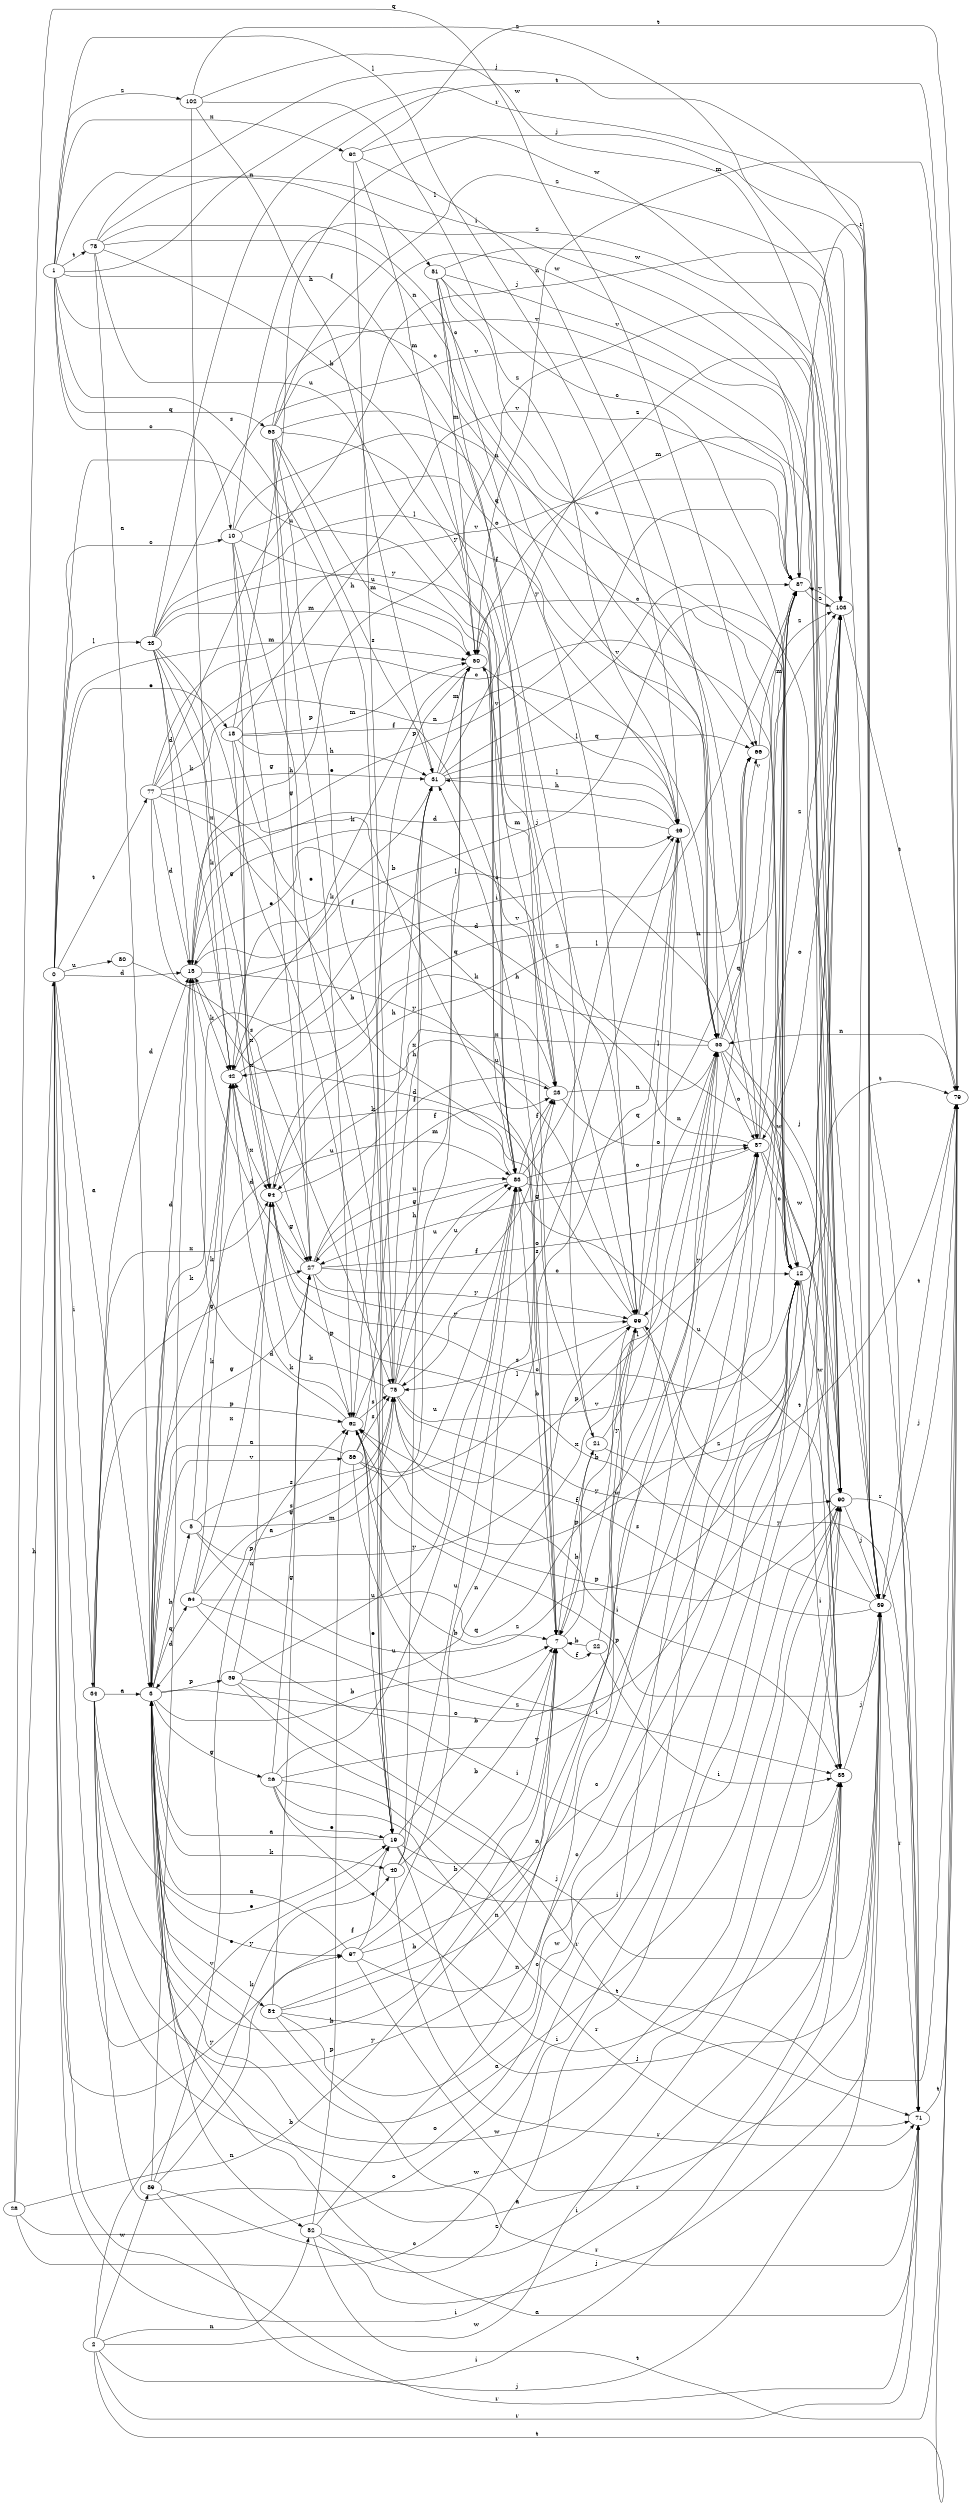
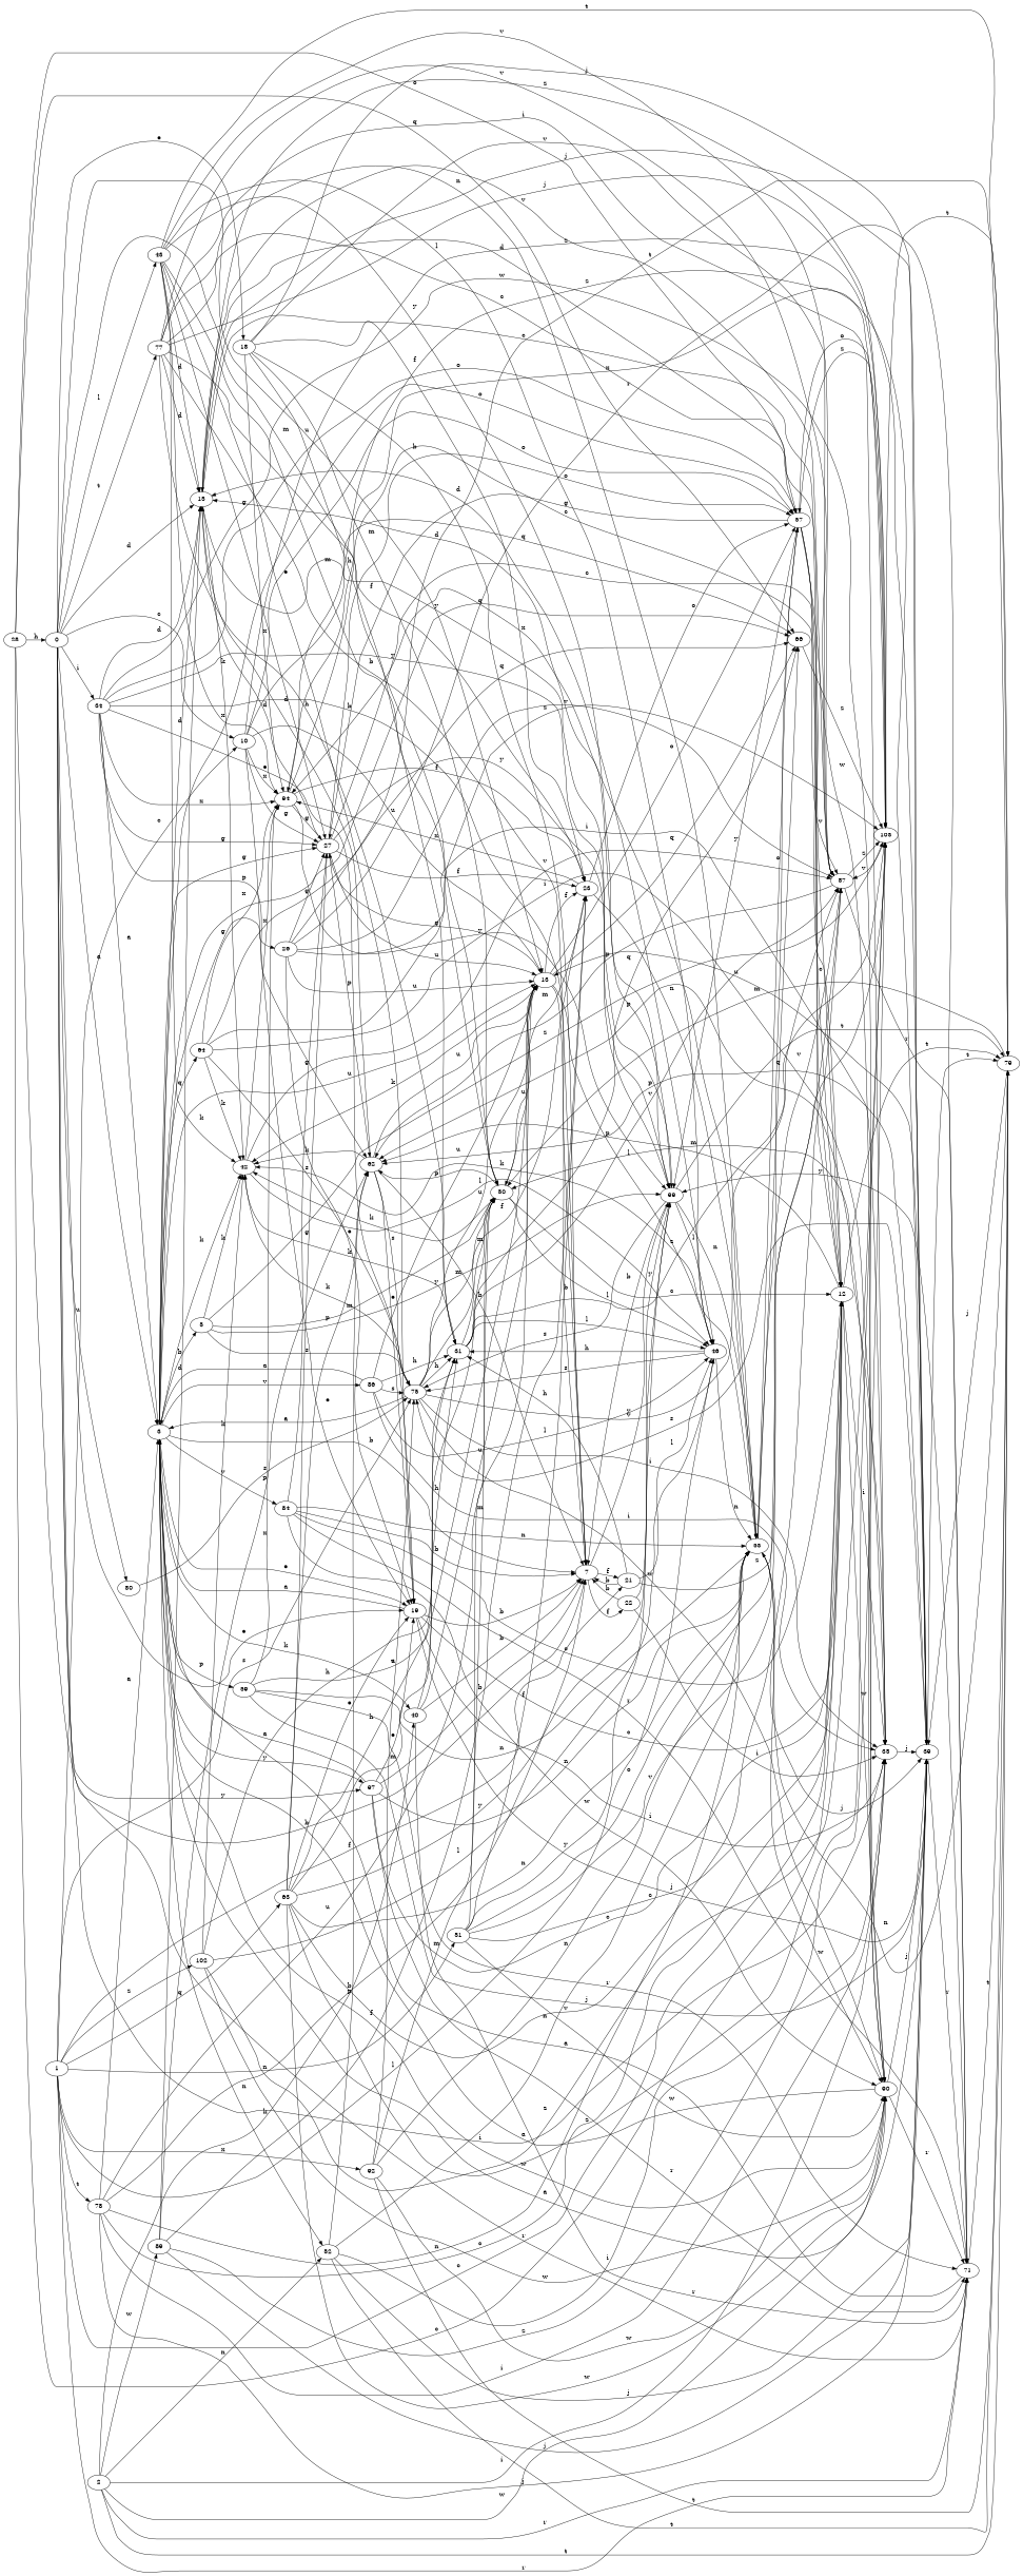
  strict digraph {
    rankdir=LR
    0
    3
    10
    15
    18
    19
    34
    35
    43
    50
    71
    77
    80
-   83
+   83 [label=13]
    97
    40
    52
    90
    5
    7
    26
    27
    42
    57
    59
    64
    66
    84
    86
    103
    94
    12
    99
    39
    87
    23
    31
    28
    62
    46
    79
    53
    75
    1
    21
    51
    63
    78
    92
    102
    2
    89
    22
    0 -> 3 [label=a]
    0 -> 10 [label=c]
    0 -> 15 [label=d]
    0 -> 18 [label=e]
    0 -> 19 [label=e]
    0 -> 34 [label=i]
    0 -> 35 [label=i]
    0 -> 43 [label=l]
    0 -> 50 [label=m]
    0 -> 71 [label=r]
    0 -> 77 [label=t]
    0 -> 80 [label=u]
    0 -> 83 [label=u]
    0 -> 97 [label=y]
    3 -> 15 [label=d]
+   3 -> 19 [label=e]
    3 -> 83 [label=u]
    3 -> 97 [label=y]
    3 -> 40 [label=k]
    3 -> 52 [label=n]
    3 -> 90 [label=w]
    3 -> 5 [label=b]
    3 -> 7 [label=b]
    3 -> 26 [label=g]
    3 -> 27 [label=g]
    3 -> 42 [label=k]
    3 -> 57 [label=o]
    3 -> 59 [label=p]
    3 -> 64 [label=q]
    3 -> 66 [label=q]
    3 -> 84 [label=v]
    3 -> 86 [label=v]
    10 -> 19 [label=e]
    10 -> 83 [label=u]
    10 -> 27 [label=g]
    10 -> 57 [label=o]
    10 -> 66 [label=q]
    10 -> 103 [label=z]
    10 -> 94 [label=x]
    15 -> 42 [label=k]
    15 -> 103 [label=z]
    15 -> 12 [label=c]
    15 -> 99 [label=y]
    15 -> 39 [label=j]
    15 -> 87 [label=v]
    18 -> 50 [label=m]
    18 -> 7 [label=b]
    18 -> 94 [label=x]
    18 -> 39 [label=j]
    18 -> 87 [label=v]
    18 -> 23 [label=f]
    18 -> 31 [label=h]
    19 -> 3 [label=a]
    19 -> 35 [label=i]
    19 -> 7 [label=b]
    19 -> 12 [label=c]
    19 -> 39 [label=j]
    34 -> 3 [label=a]
    34 -> 15 [label=d]
    34 -> 19 [label=e]
    34 -> 90 [label=w]
    34 -> 7 [label=b]
    34 -> 27 [label=g]
    34 -> 57 [label=o]
    34 -> 94 [label=x]
    34 -> 99 [label=y]
    34 -> 62 [label=p]
    35 -> 50 [label=m]
    35 -> 39 [label=j]
    43 -> 15 [label=d]
    43 -> 19 [label=e]
    43 -> 50 [label=m]
    43 -> 27 [label=g]
    43 -> 42 [label=k]
    43 -> 94 [label=x]
    43 -> 99 [label=y]
    43 -> 87 [label=v]
    43 -> 46 [label=l]
    43 -> 79 [label=t]
    50 -> 83 [label=u]
    50 -> 42 [label=k]
    50 -> 12 [label=c]
    50 -> 62 [label=p]
    50 -> 46 [label=l]
    71 -> 3 [label=a]
    71 -> 99 [label=y]
    71 -> 79 [label=t]
    77 -> 15 [label=d]
    77 -> 35 [label=i]
    77 -> 7 [label=b]
    77 -> 12 [label=c]
    77 -> 39 [label=j]
    77 -> 87 [label=v]
    77 -> 23 [label=f]
    77 -> 31 [label=h]
    77 -> 53 [label=n]
    80 -> 75 [label=s]
    83 -> 7 [label=b]
    83 -> 27 [label=g]
    83 -> 42 [label=k]
    83 -> 57 [label=o]
    83 -> 66 [label=q]
    83 -> 23 [label=f]
    83 -> 46 [label=l]
    97 -> 3 [label=a]
    97 -> 19 [label=e]
    97 -> 71 [label=r]
    97 -> 7 [label=b]
    97 -> 12 [label=c]
    97 -> 53 [label=n]
    40 -> 71 [label=r]
    40 -> 83 [label=u]
    40 -> 7 [label=b]
    40 -> 31 [label=h]
    52 -> 35 [label=i]
    52 -> 39 [label=j]
    52 -> 62 [label=p]
    52 -> 79 [label=t]
    52 -> 53 [label=n]
    90 -> 3 [label=a]
    90 -> 71 [label=r]
    90 -> 39 [label=j]
    90 -> 62 [label=p]
    5 -> 50 [label=m]
    5 -> 42 [label=k]
    5 -> 103 [label=z]
    5 -> 99 [label=y]
    5 -> 75 [label=s]
    7 -> 99 [label=y]
    7 -> 21 [label=f]
    7 -> 22 [label=f]
    26 -> 19 [label=e]
    26 -> 35 [label=i]
    26 -> 71 [label=r]
    26 -> 83 [label=u]
    26 -> 27 [label=g]
    26 -> 87 [label=v]
    26 -> 79 [label=t]
    27 -> 15 [label=d]
    27 -> 83 [label=u]
    27 -> 57 [label=o]
    27 -> 12 [label=c]
    27 -> 99 [label=y]
    27 -> 23 [label=f]
    27 -> 62 [label=p]
    42 -> 94 [label=x]
    42 -> 87 [label=v]
    42 -> 46 [label=l]
    57 -> 15 [label=d]
    57 -> 90 [label=w]
    57 -> 27 [label=g]
    57 -> 103 [label=z]
    57 -> 12 [label=c]
    57 -> 99 [label=y]
-   57 -> 87 [label=m]
+   57 -> 87 [label=v]
    59 -> 71 [label=r]
    59 -> 83 [label=u]
    59 -> 94 [label=x]
    59 -> 39 [label=j]
    59 -> 53 [label=n]
    64 -> 35 [label=i]
    64 -> 42 [label=k]
    64 -> 66 [label=q]
    64 -> 103 [label=z]
    64 -> 94 [label=x]
    64 -> 75 [label=s]
    66 -> 103 [label=z]
    84 -> 71 [label=r]
    84 -> 90 [label=w]
    84 -> 7 [label=b]
    84 -> 27 [label=g]
    84 -> 12 [label=c]
    84 -> 53 [label=n]
    86 -> 3 [label=a]
    86 -> 35 [label=i]
    86 -> 83 [label=u]
    86 -> 31 [label=h]
    86 -> 46 [label=l]
    86 -> 75 [label=s]
    103 -> 57 [label=o]
    103 -> 87 [label=v]
    103 -> 79 [label=t]
    94 -> 27 [label=g]
    94 -> 103 [label=z]
    94 -> 12 [label=c]
    94 -> 99 [label=y]
    94 -> 23 [label=f]
    12 -> 35 [label=i]
    12 -> 90 [label=w]
    12 -> 62 [label=p]
    12 -> 79 [label=t]
    99 -> 15 [label=d]
    99 -> 7 [label=b]
    99 -> 46 [label=l]
    99 -> 79 [label=t]
    99 -> 53 [label=n]
    99 -> 75 [label=s]
    39 -> 3 [label=a]
    39 -> 71 [label=r]
    39 -> 83 [label=u]
    39 -> 94 [label=x]
    39 -> 62 [label=p]
    39 -> 79 [label=t]
    39 -> 75 [label=s]
    87 -> 71 [label=r]
    87 -> 103 [label=z]
    87 -> 62 [label=p]
    23 -> 50 [label=m]
    23 -> 57 [label=o]
    23 -> 94 [label=x]
    23 -> 53 [label=n]
    31 -> 50 [label=m]
    31 -> 42 [label=k]
    31 -> 66 [label=q]
    31 -> 103 [label=z]
    31 -> 87 [label=v]
    31 -> 46 [label=l]
    28 -> 0 [label=h]
    28 -> 7 [label=b]
    28 -> 57 [label=o]
    28 -> 66 [label=q]
    28 -> 12 [label=c]
    62 -> 15 [label=d]
    62 -> 19 [label=e]
    62 -> 83 [label=u]
    62 -> 7 [label=b]
    62 -> 42 [label=k]
    62 -> 75 [label=s]
    46 -> 15 [label=d]
    46 -> 31 [label=h]
    46 -> 53 [label=n]
    46 -> 75 [label=s]
    79 -> 50 [label=m]
    79 -> 39 [label=j]
    79 -> 53 [label=n]
    53 -> 90 [label=w]
    53 -> 42 [label=k]
    53 -> 57 [label=o]
    53 -> 66 [label=q]
    53 -> 94 [label=x]
    53 -> 39 [label=j]
    53 -> 87 [label=v]
    75 -> 3 [label=a]
    75 -> 35 [label=i]
    75 -> 50 [label=m]
    75 -> 83 [label=u]
    75 -> 90 [label=w]
    75 -> 42 [label=k]
    75 -> 87 [label=v]
    75 -> 23 [label=f]
    75 -> 31 [label=h]
    1 -> 10 [label=c]
    1 -> 71 [label=r]
    1 -> 12 [label=c]
    1 -> 46 [label=l]
    1 -> 75 [label=s]
    1 -> 21 [label=f]
    1 -> 51 [label=n]
    1 -> 63 [label=q]
    1 -> 78 [label=t]
    1 -> 92 [label=x]
    1 -> 102 [label=z]
    21 -> 7 [label=b]
    21 -> 103 [label=z]
    21 -> 31 [label=h]
    21 -> 46 [label=l]
    51 -> 50 [label=m]
    51 -> 90 [label=w]
    51 -> 57 [label=o]
    51 -> 12 [label=c]
    51 -> 99 [label=y]
    51 -> 87 [label=v]
    51 -> 23 [label=f]
    63 -> 19 [label=e]
    63 -> 50 [label=m]
    63 -> 90 [label=w]
    63 -> 27 [label=g]
    63 -> 103 [label=z]
    63 -> 99 [label=y]
    63 -> 87 [label=v]
    63 -> 31 [label=h]
    63 -> 62 [label=p]
    63 -> 53 [label=n]
    78 -> 3 [label=a]
    78 -> 35 [label=i]
    78 -> 83 [label=u]
    78 -> 7 [label=b]
    78 -> 12 [label=c]
    78 -> 39 [label=j]
    78 -> 53 [label=n]
    92 -> 50 [label=m]
    92 -> 90 [label=w]
    92 -> 79 [label=t]
    92 -> 53 [label=n]
    92 -> 75 [label=s]
    102 -> 90 [label=w]
    102 -> 42 [label=k]
    102 -> 103 [label=z]
    102 -> 31 [label=h]
    102 -> 46 [label=l]
    2 -> 35 [label=i]
    2 -> 71 [label=r]
    2 -> 40 [label=k]
    2 -> 52 [label=n]
    2 -> 90 [label=w]
    2 -> 79 [label=t]
    2 -> 89 [label=w]
    89 -> 15 [label=d]
    89 -> 103 [label=z]
    89 -> 39 [label=j]
    89 -> 23 [label=f]
    89 -> 62 [label=p]
    22 -> 35 [label=i]
    22 -> 7 [label=b]
    22 -> 99 [label=y]
  }
